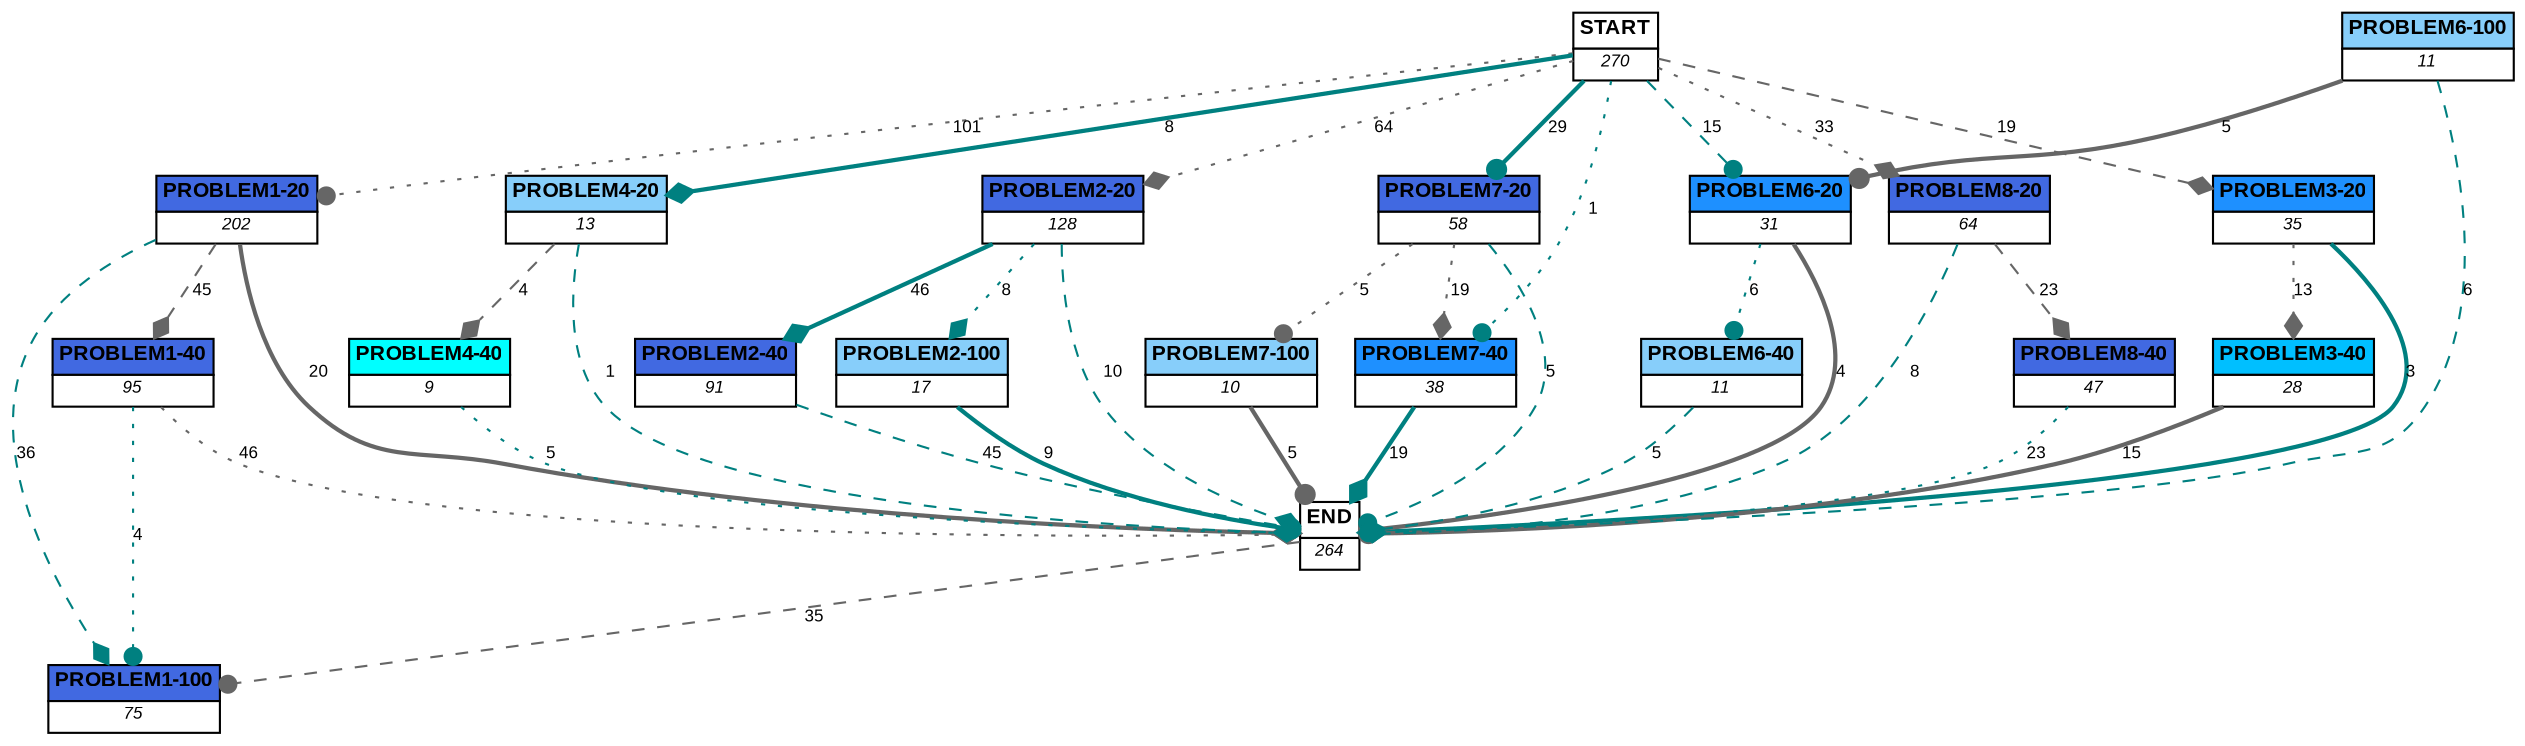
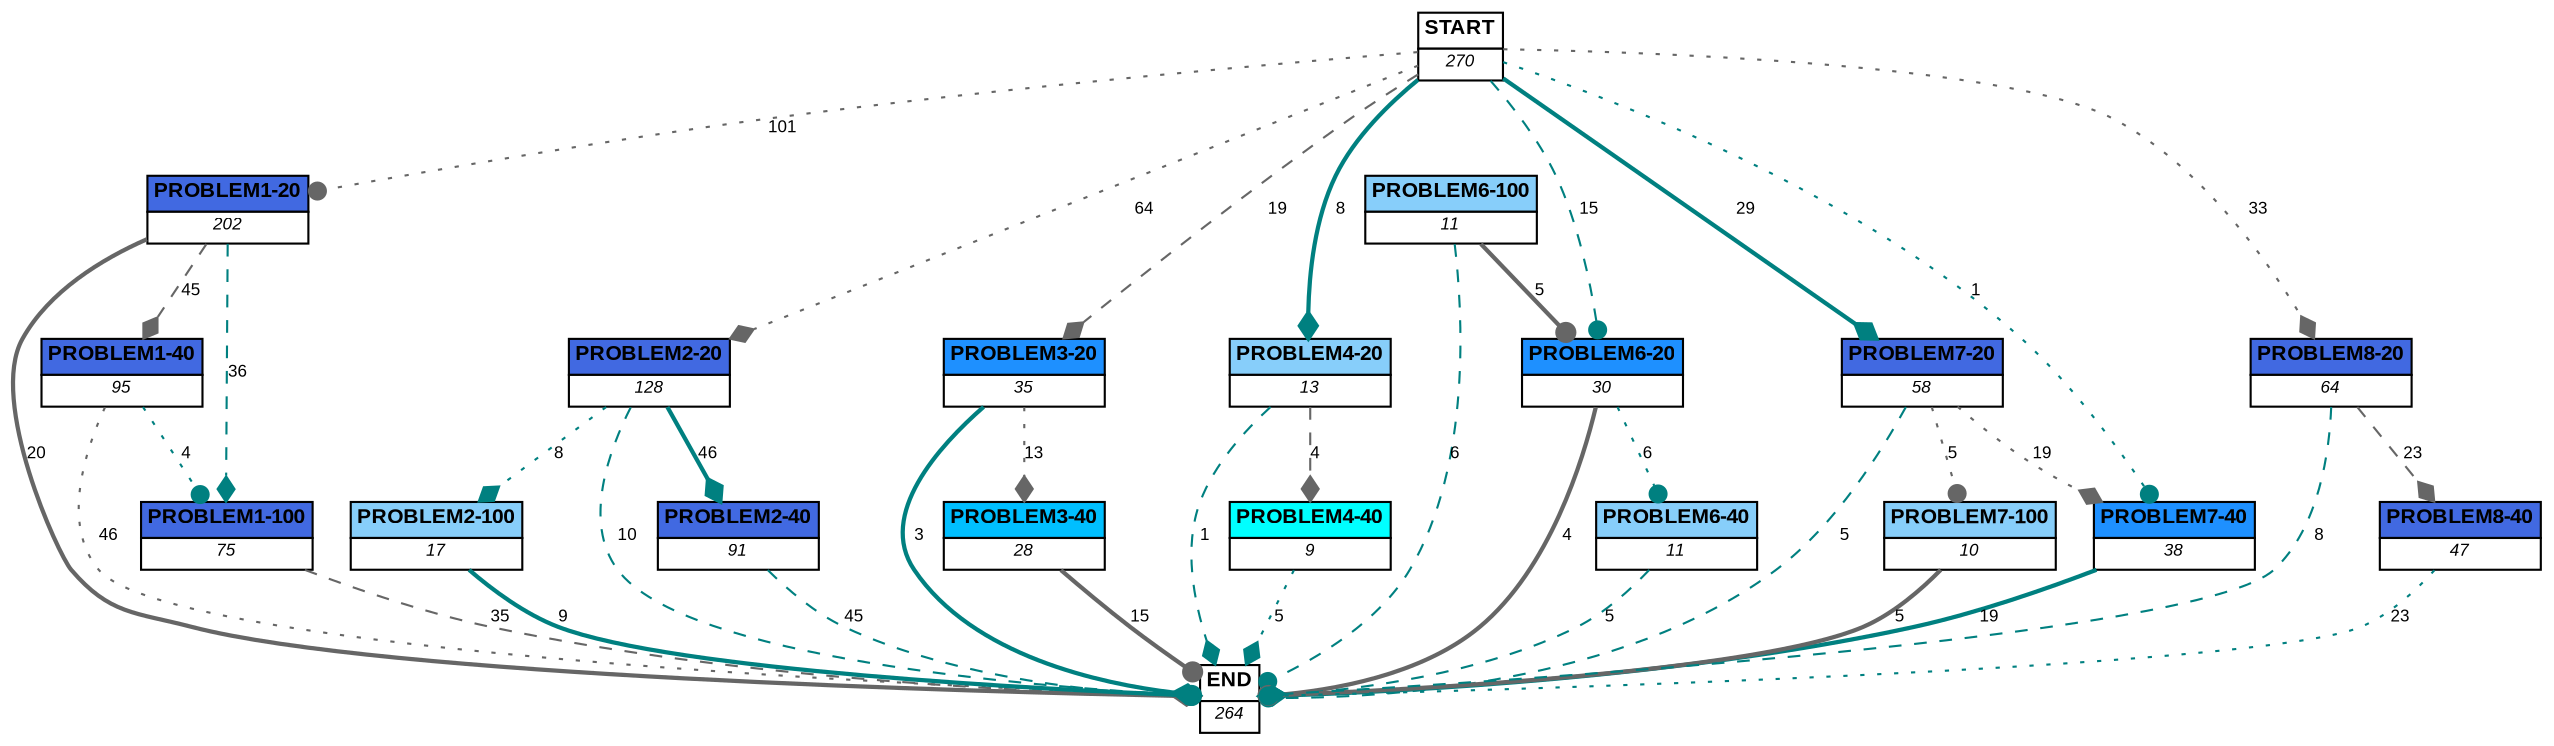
  digraph {
    node [shape=plain]
    edge [arrowhead=diamond color=teal fontname=Arial fontsize=8 labelfloat=false style=dashed]
    n1 [label=<<table border="0" cellborder="1" cellspacing="0"><tr><td bgcolor="royalblue"><FONT face="Arial" POINT-SIZE="10"><b>PROBLEM1-20</b></FONT></td></tr><tr><td bgcolor="white"><FONT face="Arial" POINT-SIZE="8"><i>202</i></FONT></td></tr></table>>]
    n2 [label=<<table border="0" cellborder="1" cellspacing="0"><tr><td bgcolor="royalblue"><FONT face="Arial" POINT-SIZE="10"><b>PROBLEM1-40</b></FONT></td></tr><tr><td bgcolor="white"><FONT face="Arial" POINT-SIZE="8"><i>95</i></FONT></td></tr></table>>]
    n3 [label=<<table border="0" cellborder="1" cellspacing="0"><tr><td bgcolor="royalblue"><FONT face="Arial" POINT-SIZE="10"><b>PROBLEM1-100</b></FONT></td></tr><tr><td bgcolor="white"><FONT face="Arial" POINT-SIZE="8"><i>75</i></FONT></td></tr></table>>]
    n4 [label=<<table border="0" cellborder="1" cellspacing="0"><tr><td bgcolor="white"><FONT face="Arial" POINT-SIZE="10"><b>END</b></FONT></td></tr><tr><td bgcolor="white"><FONT face="Arial" POINT-SIZE="8"><i>264</i></FONT></td></tr></table>>]
    n5 [label=<<table border="0" cellborder="1" cellspacing="0"><tr><td bgcolor="royalblue"><FONT face="Arial" POINT-SIZE="10"><b>PROBLEM2-20</b></FONT></td></tr><tr><td bgcolor="white"><FONT face="Arial" POINT-SIZE="8"><i>128</i></FONT></td></tr></table>>]
    n6 [label=<<table border="0" cellborder="1" cellspacing="0"><tr><td bgcolor="royalblue"><FONT face="Arial" POINT-SIZE="10"><b>PROBLEM2-40</b></FONT></td></tr><tr><td bgcolor="white"><FONT face="Arial" POINT-SIZE="8"><i>91</i></FONT></td></tr></table>>]
    n7 [label=<<table border="0" cellborder="1" cellspacing="0"><tr><td bgcolor="lightskyblue"><FONT face="Arial" POINT-SIZE="10"><b>PROBLEM2-100</b></FONT></td></tr><tr><td bgcolor="white"><FONT face="Arial" POINT-SIZE="8"><i>17</i></FONT></td></tr></table>>]
    n8 [label=<<table border="0" cellborder="1" cellspacing="0"><tr><td bgcolor="dodgerblue"><FONT face="Arial" POINT-SIZE="10"><b>PROBLEM3-20</b></FONT></td></tr><tr><td bgcolor="white"><FONT face="Arial" POINT-SIZE="8"><i>35</i></FONT></td></tr></table>>]
    n9 [label=<<table border="0" cellborder="1" cellspacing="0"><tr><td bgcolor="deepskyblue"><FONT face="Arial" POINT-SIZE="10"><b>PROBLEM3-40</b></FONT></td></tr><tr><td bgcolor="white"><FONT face="Arial" POINT-SIZE="8"><i>28</i></FONT></td></tr></table>>]
    n10 [label=<<table border="0" cellborder="1" cellspacing="0"><tr><td bgcolor="lightskyblue"><FONT face="Arial" POINT-SIZE="10"><b>PROBLEM4-20</b></FONT></td></tr><tr><td bgcolor="white"><FONT face="Arial" POINT-SIZE="8"><i>13</i></FONT></td></tr></table>>]
    n11 [label=<<table border="0" cellborder="1" cellspacing="0"><tr><td bgcolor="aqua"><FONT face="Arial" POINT-SIZE="10"><b>PROBLEM4-40</b></FONT></td></tr><tr><td bgcolor="white"><FONT face="Arial" POINT-SIZE="8"><i>9</i></FONT></td></tr></table>>]
-   n12 [label=<<table border="0" cellborder="1" cellspacing="0"><tr><td bgcolor="dodgerblue"><FONT face="Arial" POINT-SIZE="10"><b>PROBLEM6-20</b></FONT></td></tr><tr><td bgcolor="white"><FONT face="Arial" POINT-SIZE="8"><i>31</i></FONT></td></tr></table>>]
+   n12 [label=<<table border="0" cellborder="1" cellspacing="0"><tr><td bgcolor="dodgerblue"><FONT face="Arial" POINT-SIZE="10"><b>PROBLEM6-20</b></FONT></td></tr><tr><td bgcolor="white"><FONT face="Arial" POINT-SIZE="8"><i>30</i></FONT></td></tr></table>>]
    n13 [label=<<table border="0" cellborder="1" cellspacing="0"><tr><td bgcolor="lightskyblue"><FONT face="Arial" POINT-SIZE="10"><b>PROBLEM6-40</b></FONT></td></tr><tr><td bgcolor="white"><FONT face="Arial" POINT-SIZE="8"><i>11</i></FONT></td></tr></table>>]
    n14 [label=<<table border="0" cellborder="1" cellspacing="0"><tr><td bgcolor="lightskyblue"><FONT face="Arial" POINT-SIZE="10"><b>PROBLEM6-100</b></FONT></td></tr><tr><td bgcolor="white"><FONT face="Arial" POINT-SIZE="8"><i>11</i></FONT></td></tr></table>>]
    n15 [label=<<table border="0" cellborder="1" cellspacing="0"><tr><td bgcolor="royalblue"><FONT face="Arial" POINT-SIZE="10"><b>PROBLEM7-20</b></FONT></td></tr><tr><td bgcolor="white"><FONT face="Arial" POINT-SIZE="8"><i>58</i></FONT></td></tr></table>>]
    n16 [label=<<table border="0" cellborder="1" cellspacing="0"><tr><td bgcolor="dodgerblue"><FONT face="Arial" POINT-SIZE="10"><b>PROBLEM7-40</b></FONT></td></tr><tr><td bgcolor="white"><FONT face="Arial" POINT-SIZE="8"><i>38</i></FONT></td></tr></table>>]
    n17 [label=<<table border="0" cellborder="1" cellspacing="0"><tr><td bgcolor="lightskyblue"><FONT face="Arial" POINT-SIZE="10"><b>PROBLEM7-100</b></FONT></td></tr><tr><td bgcolor="white"><FONT face="Arial" POINT-SIZE="8"><i>10</i></FONT></td></tr></table>>]
    n18 [label=<<table border="0" cellborder="1" cellspacing="0"><tr><td bgcolor="royalblue"><FONT face="Arial" POINT-SIZE="10"><b>PROBLEM8-20</b></FONT></td></tr><tr><td bgcolor="white"><FONT face="Arial" POINT-SIZE="8"><i>64</i></FONT></td></tr></table>>]
    n19 [label=<<table border="0" cellborder="1" cellspacing="0"><tr><td bgcolor="royalblue"><FONT face="Arial" POINT-SIZE="10"><b>PROBLEM8-40</b></FONT></td></tr><tr><td bgcolor="white"><FONT face="Arial" POINT-SIZE="8"><i>47</i></FONT></td></tr></table>>]
    n20 [label=<<table border="0" cellborder="1" cellspacing="0"><tr><td bgcolor="white"><FONT face="Arial" POINT-SIZE="10"><b>START</b></FONT></td></tr><tr><td bgcolor="white"><FONT face="Arial" POINT-SIZE="8"><i>270</i></FONT></td></tr></table>>]
    n1 -> n2 [color=gray40 label=45]
    n1 -> n3 [label=36]
    n1 -> n4 [color=gray40 label=20 style=bold]
    n2 -> n3 [arrowhead=dot label=4 style=dotted]
    n2 -> n4 [color=gray40 label=46 style=dotted]
-   n4 -> n3 [arrowhead=dot color=gray40 label=35]
+   n3 -> n4 [arrowhead=dot color=gray40 label=35]
    n5 -> n4 [label=10]
    n5 -> n6 [label=46 style=bold]
    n5 -> n7 [label=8 style=dotted]
    n6 -> n4 [arrowhead=dot label=45]
    n7 -> n4 [arrowhead=dot label=9 style=bold]
    n8 -> n4 [label=3 style=bold]
    n8 -> n9 [color=gray40 label=13 style=dotted]
    n9 -> n4 [arrowhead=dot color=gray40 label=15 style=bold]
    n10 -> n4 [label=1]
    n10 -> n11 [color=gray40 label=4]
    n11 -> n4 [label=5 style=dotted]
    n12 -> n4 [arrowhead=dot color=gray40 label=4 style=bold]
    n12 -> n13 [arrowhead=dot label=6 style=dotted]
    n13 -> n4 [label=5]
-   n14 -> n4 [label=6]
+   n14 -> n4 [arrowhead=dot label=6]
    n14 -> n12 [arrowhead=dot color=gray40 label=5 style=bold]
    n15 -> n4 [arrowhead=dot label=5]
    n15 -> n16 [color=gray40 label=19 style=dotted]
    n15 -> n17 [arrowhead=dot color=gray40 label=5 style=dotted]
    n16 -> n4 [label=19 style=bold]
    n17 -> n4 [arrowhead=dot color=gray40 label=5 style=bold]
    n18 -> n4 [label=8]
    n18 -> n19 [color=gray40 label=23]
    n19 -> n4 [arrowhead=dot label=23 style=dotted]
    n20 -> n1 [arrowhead=dot color=gray40 label=101 style=dotted]
    n20 -> n5 [color=gray40 label=64 style=dotted]
    n20 -> n8 [color=gray40 label=19]
    n20 -> n10 [label=8 style=bold]
    n20 -> n12 [arrowhead=dot label=15]
-   n20 -> n15 [arrowhead=dot label=29 style=bold]
+   n20 -> n15 [label=29 style=bold]
    n20 -> n16 [arrowhead=dot label=1 style=dotted]
    n20 -> n18 [color=gray40 label=33 style=dotted]
  }
